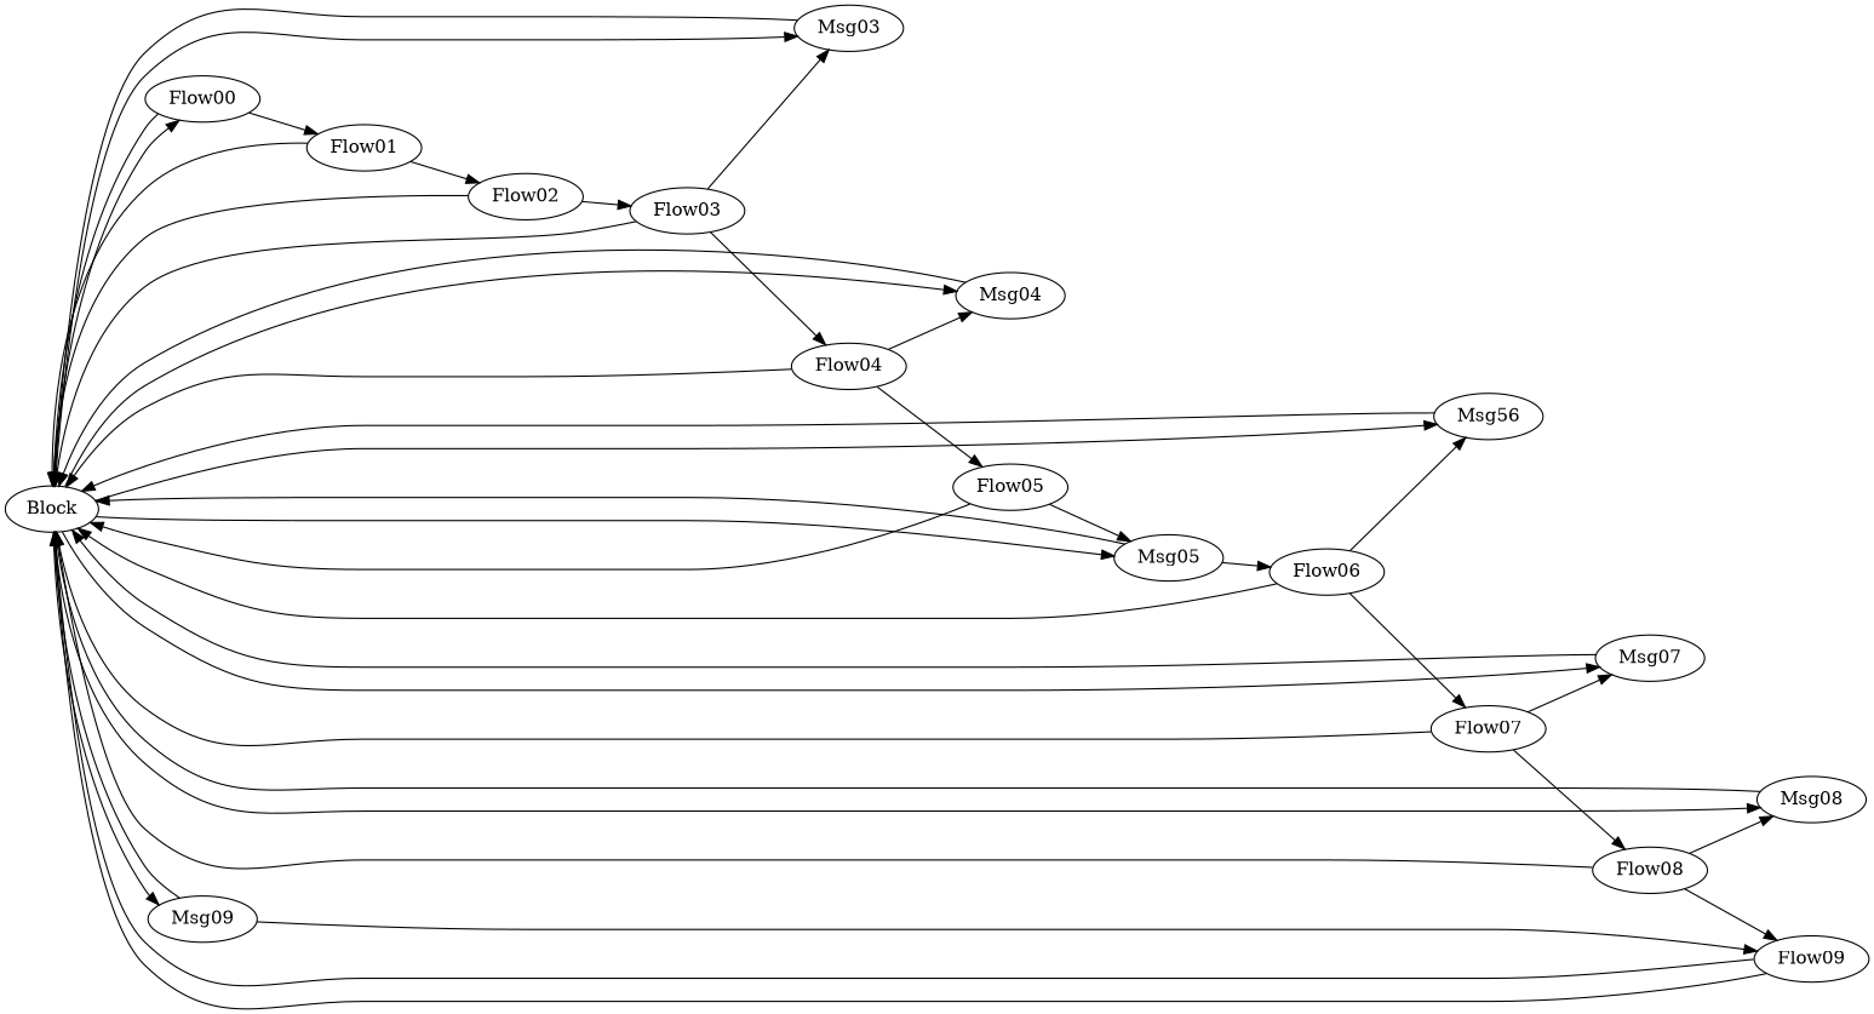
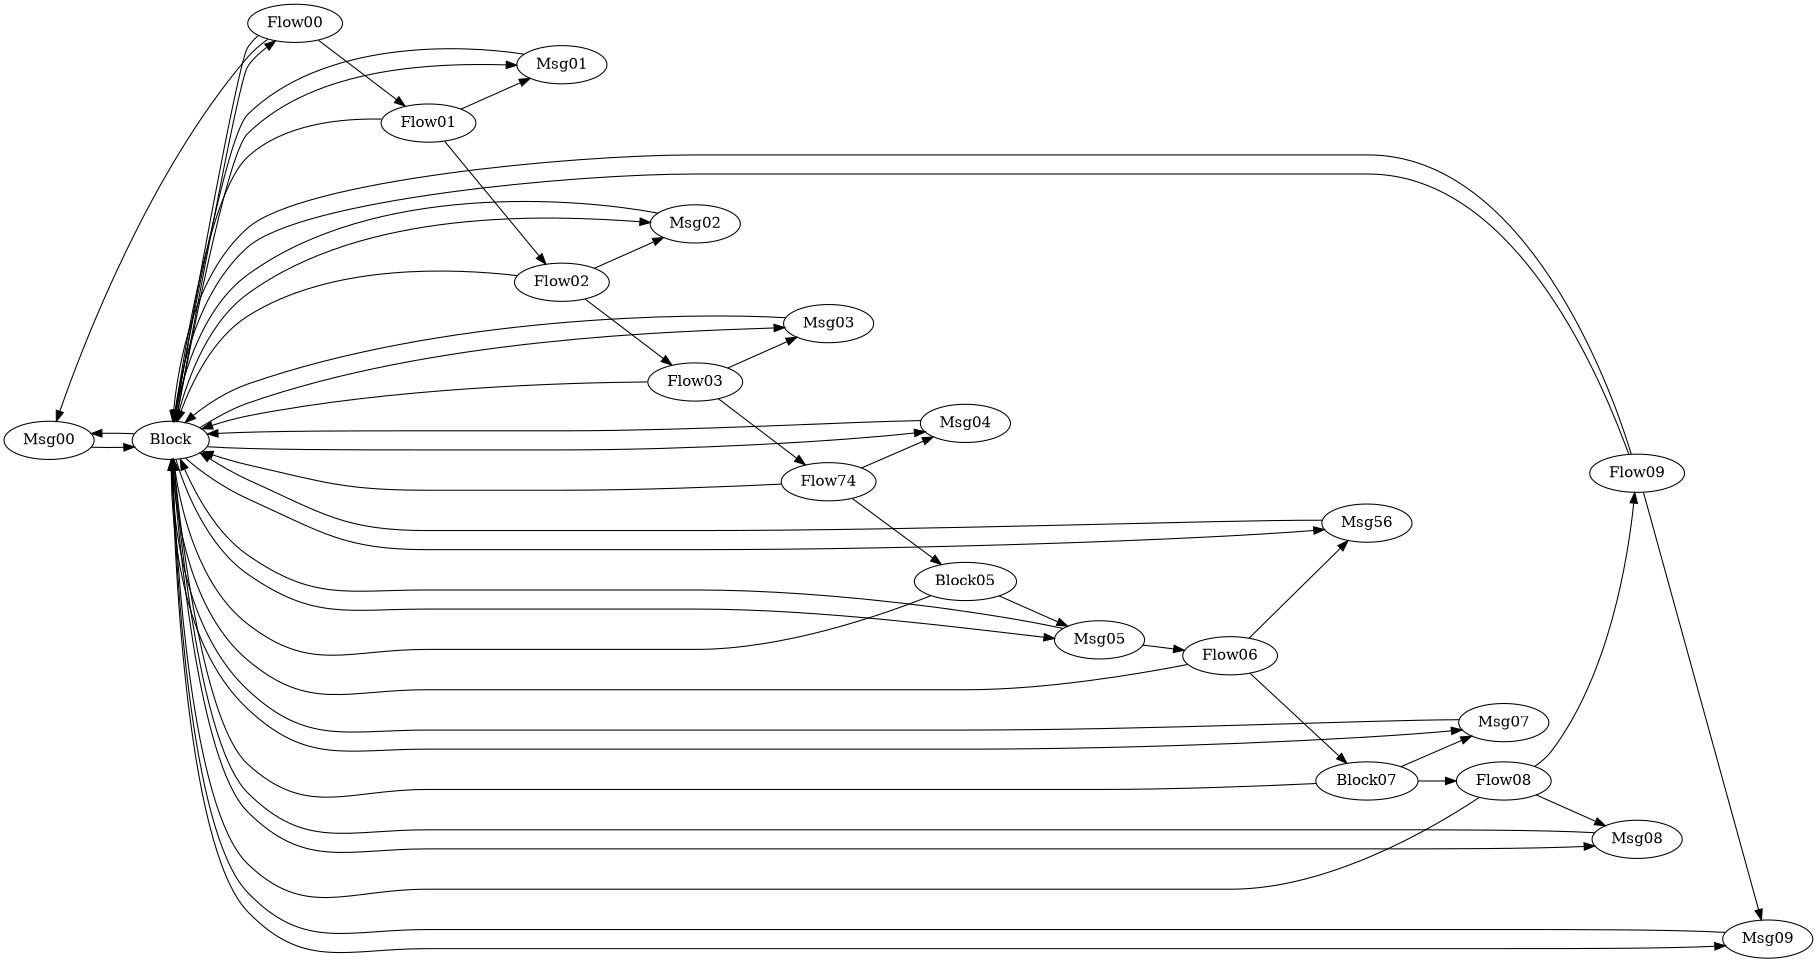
  digraph {
    rankdir=LR
    node [cpu=0 fid=1 pattern="P-altdst-10" toffs=0 tvalid=0 type=tmsg vabs=0]
    edge [type=defdst]
+   Msg00 [evtno=10 par=0]
    Block [patexit=1 qhi=1 qil=1 qlo=1 tperiod=10000000 type=block]
+   Msg01 [evtno=11 par=1]
+   Msg02 [evtno=12 par=2]
    Msg03 [evtno=13 par=3]
    Msg04 [evtno=14 par=4]
    Msg05 [evtno=15 par=5]
    n8 [evtno=16 label=Msg56 par=6]
    Msg07 [evtno=17 par=7]
    Msg08 [evtno=18 par=8]
    Msg09 [evtno=19 par=9]
    Flow00 [patentry=1 prio=0 qty=1 type=flow]
    Flow06 [prio=1 qty=1 type=flow]
    Flow01 [prio=0 qty=1 type=flow]
    Flow02 [prio=0 qty=1 type=flow]
    Flow03 [prio=0 qty=1 type=flow]
-   Flow04 [prio=1 qty=1 type=flow]
-   Flow05 [prio=1 qty=1 type=flow]
-   Flow07 [prio=1 qty=1 type=flow]
+   Flow04 [prio=1 qty=1 type=flow label=Flow74]
+   Flow05 [prio=1 qty=1 type=flow label=Block05]
+   Flow07 [prio=1 qty=1 type=flow label=Block07]
    Flow08 [prio=2 qty=1 type=flow]
    Flow09 [prio=2 qty=1 type=flow]
+   Msg00 -> Block
+   Block -> Msg00 [type=altdst]
+   Block -> Msg01 [type=altdst]
+   Block -> Msg02 [type=altdst]
    Block -> Msg03 [type=altdst]
    Block -> Msg04 [type=altdst]
    Block -> Msg05 [type=altdst]
    Block -> n8 [type=altdst]
    Block -> Msg07 [type=altdst]
    Block -> Msg08 [type=altdst]
    Block -> Msg09 [type=altdst]
    Block -> Flow00
+   Msg01 -> Block
+   Msg02 -> Block
    Msg03 -> Block
    Msg04 -> Block
    Msg05 -> Block
    Msg05 -> Flow06
    n8 -> Block
    Msg07 -> Block
    Msg08 -> Block
    Msg09 -> Block
+   Flow00 -> Msg00 [type=flowdst]
    Flow00 -> Block [type=target]
    Flow00 -> Flow01
    Flow06 -> Block [type=target]
    Flow06 -> n8 [type=flowdst]
    Flow06 -> Flow07
    Flow01 -> Block [type=target]
+   Flow01 -> Msg01 [type=flowdst]
    Flow01 -> Flow02
    Flow02 -> Block [type=target]
+   Flow02 -> Msg02 [type=flowdst]
    Flow02 -> Flow03
    Flow03 -> Block [type=target]
    Flow03 -> Msg03 [type=flowdst]
    Flow03 -> Flow04
    Flow04 -> Block [type=target]
    Flow04 -> Msg04 [type=flowdst]
    Flow04 -> Flow05
    Flow05 -> Block [type=target]
    Flow05 -> Msg05 [type=flowdst]
    Flow07 -> Block [type=target]
    Flow07 -> Msg07 [type=flowdst]
    Flow07 -> Flow08
    Flow08 -> Block [type=target]
    Flow08 -> Msg08 [type=flowdst]
    Flow08 -> Flow09
    Flow09 -> Block
    Flow09 -> Block [type=target]
-   Msg09 -> Flow09 [type=flowdst]
+   Flow09 -> Msg09 [type=flowdst]
  }
